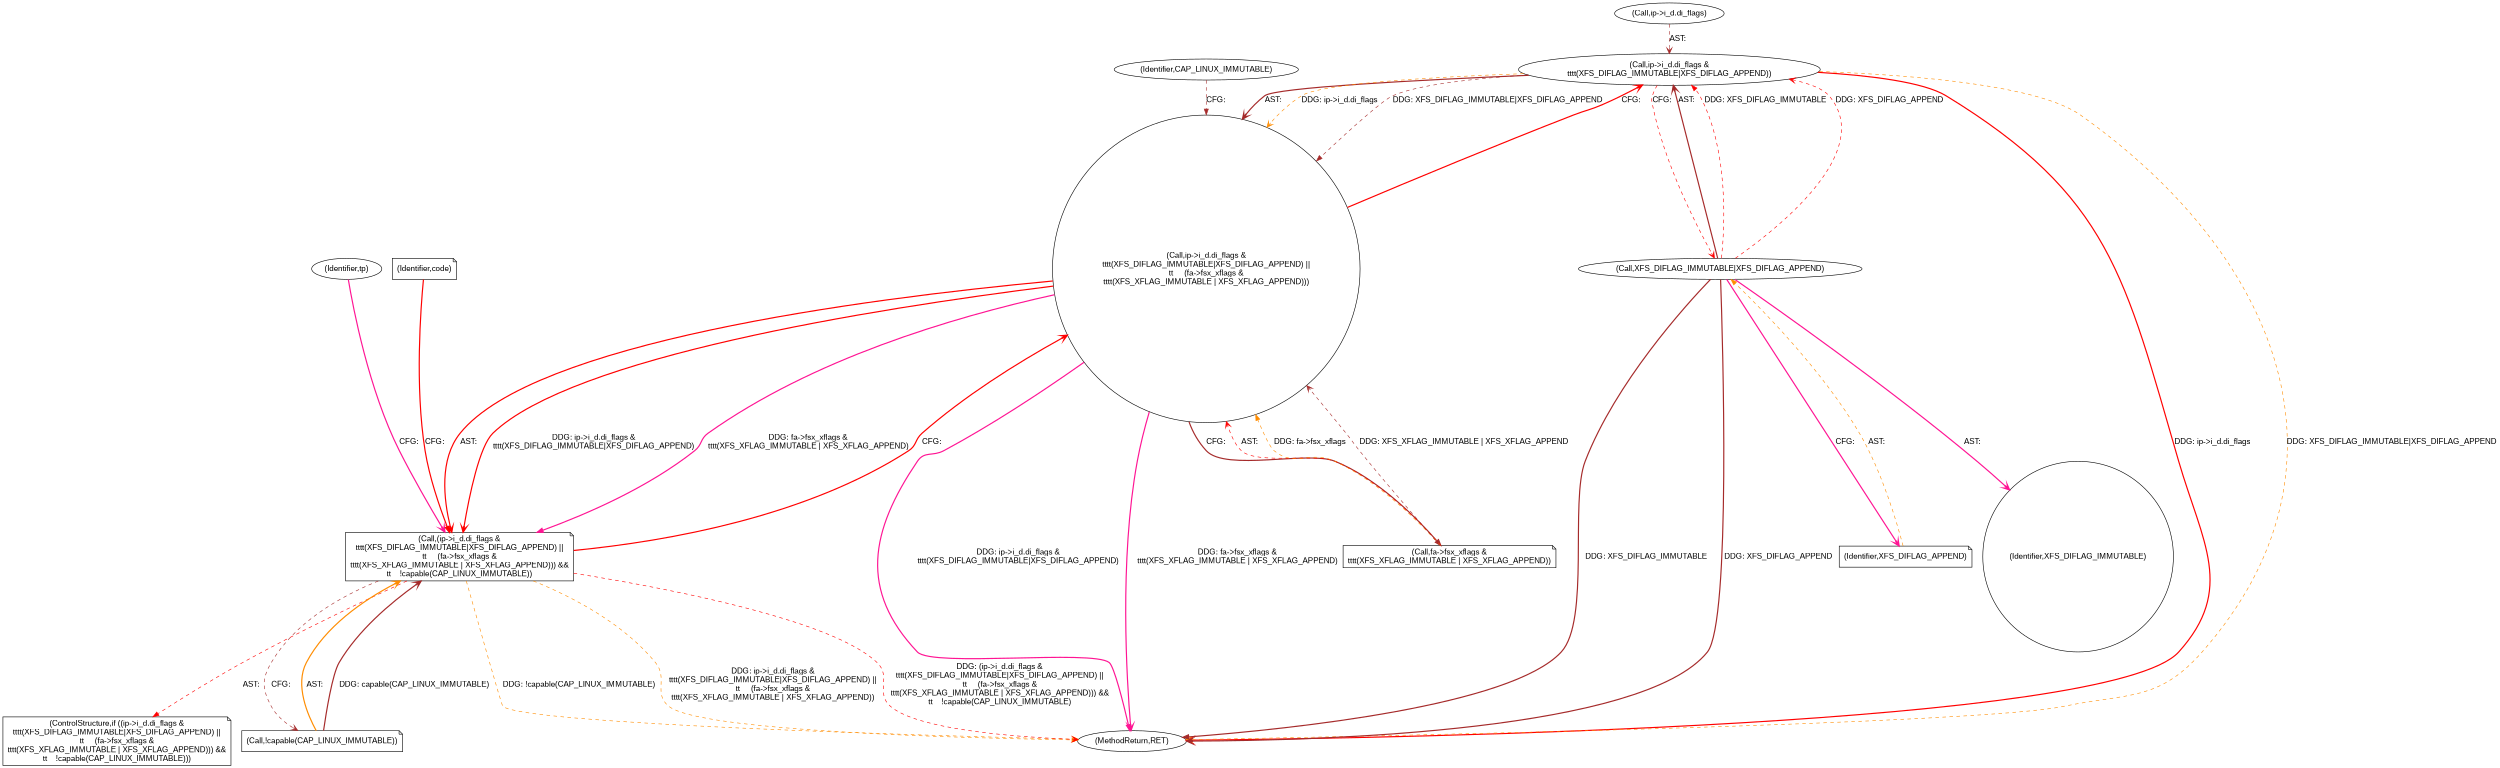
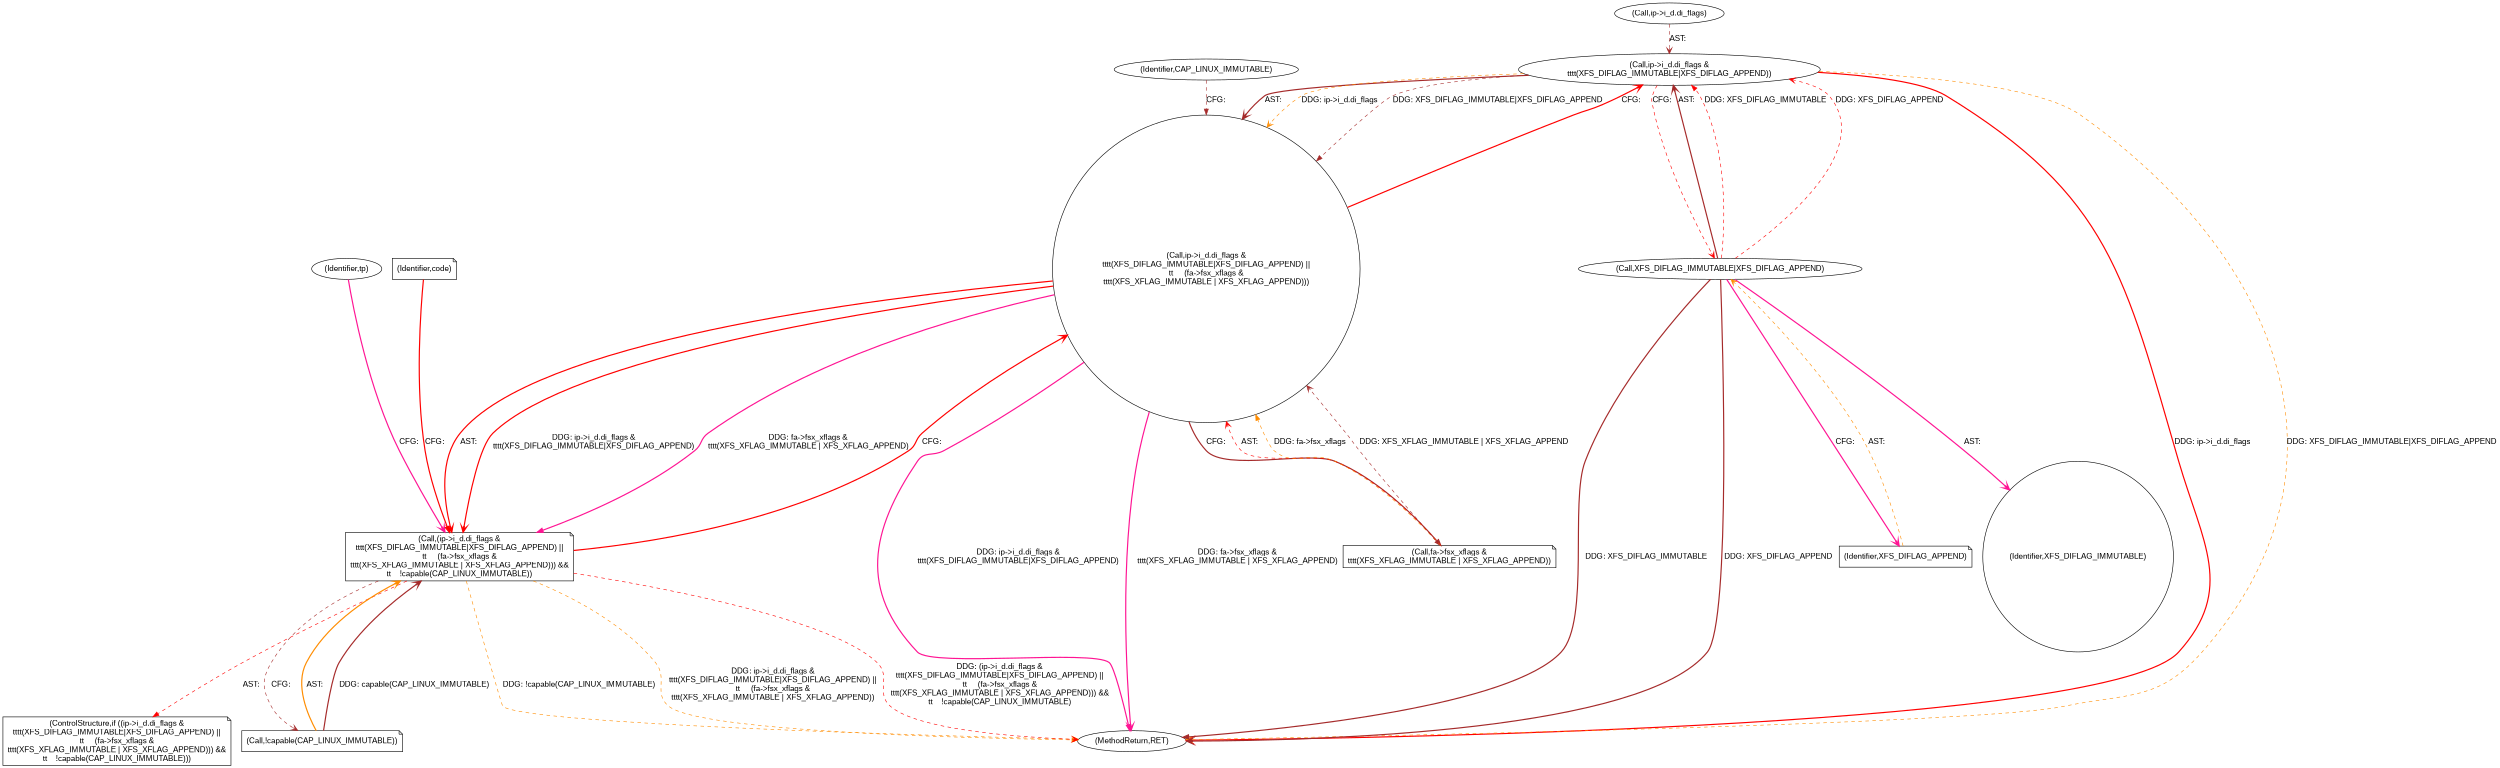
  digraph {
    fontname="Liberation Sans"
    node [fontname="Liberation Sans" shape=ellipse]
    edge [arrowhead=vee color=red fontname="Liberation Sans" style=bold]
    n1 [label="(Call,ip->i_d.di_flags &\n\t\t\t\t(XFS_DIFLAG_IMMUTABLE|XFS_DIFLAG_APPEND))"]
    n2 [label="(Call,XFS_DIFLAG_IMMUTABLE|XFS_DIFLAG_APPEND)"]
    n3 [label="(Call,ip->i_d.di_flags &\n\t\t\t\t(XFS_DIFLAG_IMMUTABLE|XFS_DIFLAG_APPEND) ||\n\t\t     (fa->fsx_xflags &\n\t\t\t\t(XFS_XFLAG_IMMUTABLE | XFS_XFLAG_APPEND)))" shape=circle]
    n4 [label="(MethodReturn,RET)"]
    n5 [label="(Identifier,XFS_DIFLAG_APPEND)" shape=note]
    n6 [label="(Identifier,XFS_DIFLAG_IMMUTABLE)" shape=circle]
    n7 [label="(Call,(ip->i_d.di_flags &\n\t\t\t\t(XFS_DIFLAG_IMMUTABLE|XFS_DIFLAG_APPEND) ||\n\t\t     (fa->fsx_xflags &\n\t\t\t\t(XFS_XFLAG_IMMUTABLE | XFS_XFLAG_APPEND))) &&\n\t\t    !capable(CAP_LINUX_IMMUTABLE))" shape=note]
    n8 [label="(Call,fa->fsx_xflags &\n\t\t\t\t(XFS_XFLAG_IMMUTABLE | XFS_XFLAG_APPEND))" shape=note]
    n9 [label="(ControlStructure,if ((ip->i_d.di_flags &\n\t\t\t\t(XFS_DIFLAG_IMMUTABLE|XFS_DIFLAG_APPEND) ||\n\t\t     (fa->fsx_xflags &\n\t\t\t\t(XFS_XFLAG_IMMUTABLE | XFS_XFLAG_APPEND))) &&\n\t\t    !capable(CAP_LINUX_IMMUTABLE)))" shape=note]
    n10 [label="(Call,!capable(CAP_LINUX_IMMUTABLE))" shape=note]
    n11 [label="(Call,ip->i_d.di_flags)"]
    n12 [label="(Identifier,tp)"]
    n13 [label="(Identifier,code)" shape=note]
    n14 [label="(Identifier,CAP_LINUX_IMMUTABLE)"]
    n1 -> n2 [label="CFG: " style=dashed]
    n1 -> n3 [color=brown label="AST: "]
    n1 -> n3 [color=darkorange label="DDG: ip->i_d.di_flags" style=dashed]
    n1 -> n3 [arrowhead=normal color=brown label="DDG: XFS_DIFLAG_IMMUTABLE|XFS_DIFLAG_APPEND" style=dashed]
    n1 -> n4 [label="DDG: ip->i_d.di_flags"]
    n1 -> n4 [color=darkorange label="DDG: XFS_DIFLAG_IMMUTABLE|XFS_DIFLAG_APPEND" style=dashed]
    n2 -> n1 [color=brown label="AST: "]
    n2 -> n1 [arrowhead=normal label="DDG: XFS_DIFLAG_IMMUTABLE" style=dashed]
    n2 -> n1 [label="DDG: XFS_DIFLAG_APPEND" style=dashed]
    n2 -> n4 [arrowhead=normal color=brown label="DDG: XFS_DIFLAG_IMMUTABLE"]
    n2 -> n4 [color=brown label="DDG: XFS_DIFLAG_APPEND"]
    n2 -> n5 [color=deeppink label="CFG: "]
    n2 -> n6 [color=deeppink label="AST: "]
    n3 -> n1 [label="CFG: "]
    n3 -> n4 [arrowhead=normal color=deeppink label="DDG: ip->i_d.di_flags &\n\t\t\t\t(XFS_DIFLAG_IMMUTABLE|XFS_DIFLAG_APPEND)"]
    n3 -> n4 [color=deeppink label="DDG: fa->fsx_xflags &\n\t\t\t\t(XFS_XFLAG_IMMUTABLE | XFS_XFLAG_APPEND)"]
    n3 -> n7 [label="AST: "]
    n3 -> n7 [label="DDG: ip->i_d.di_flags &\n\t\t\t\t(XFS_DIFLAG_IMMUTABLE|XFS_DIFLAG_APPEND)"]
    n3 -> n7 [arrowhead=normal color=deeppink label="DDG: fa->fsx_xflags &\n\t\t\t\t(XFS_XFLAG_IMMUTABLE | XFS_XFLAG_APPEND)"]
    n3 -> n8 [arrowhead=normal color=brown label="CFG: "]
-   n5 -> n2 [arrowhead=normal color=darkorange label="AST: " style=dashed]
+   n5 -> n2 [color=darkorange label="AST: " style=dashed]
    n7 -> n3 [label="CFG: "]
    n7 -> n4 [color=darkorange label="DDG: !capable(CAP_LINUX_IMMUTABLE)" style=dashed]
    n7 -> n4 [arrowhead=normal color=darkorange label="DDG: ip->i_d.di_flags &\n\t\t\t\t(XFS_DIFLAG_IMMUTABLE|XFS_DIFLAG_APPEND) ||\n\t\t     (fa->fsx_xflags &\n\t\t\t\t(XFS_XFLAG_IMMUTABLE | XFS_XFLAG_APPEND))" style=dashed]
    n7 -> n4 [label="DDG: (ip->i_d.di_flags &\n\t\t\t\t(XFS_DIFLAG_IMMUTABLE|XFS_DIFLAG_APPEND) ||\n\t\t     (fa->fsx_xflags &\n\t\t\t\t(XFS_XFLAG_IMMUTABLE | XFS_XFLAG_APPEND))) &&\n\t\t    !capable(CAP_LINUX_IMMUTABLE)" style=dashed]
    n7 -> n9 [arrowhead=normal label="AST: " style=dashed]
    n7 -> n10 [color=brown label="CFG: " style=dashed]
    n8 -> n3 [label="AST: " style=dashed]
    n8 -> n3 [arrowhead=normal color=darkorange label="DDG: fa->fsx_xflags" style=dashed]
    n8 -> n3 [color=brown label="DDG: XFS_XFLAG_IMMUTABLE | XFS_XFLAG_APPEND" style=dashed]
    n10 -> n7 [color=darkorange label="AST: "]
    n10 -> n7 [color=brown label="DDG: capable(CAP_LINUX_IMMUTABLE)"]
    n11 -> n1 [color=brown label="AST: " style=dashed]
    n12 -> n7 [color=deeppink label="CFG: "]
    n13 -> n7 [arrowhead=normal label="CFG: "]
    n14 -> n3 [arrowhead=normal color=brown label="CFG: " style=dashed]
  }
